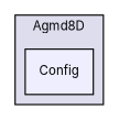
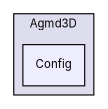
  digraph {
    compound=true
    fontname=Inter
    n1 [fillcolor="#eeeeff" fontname=Inter fontsize=10 label=Config pencolor=black shape=box style=filled]
    subgraph cluster_1 {
      bgcolor="#ddddee"
      fontsize=10
-     label=Agmd8D
+     label=Agmd3D
      pencolor=black
      n1
    }
  }
